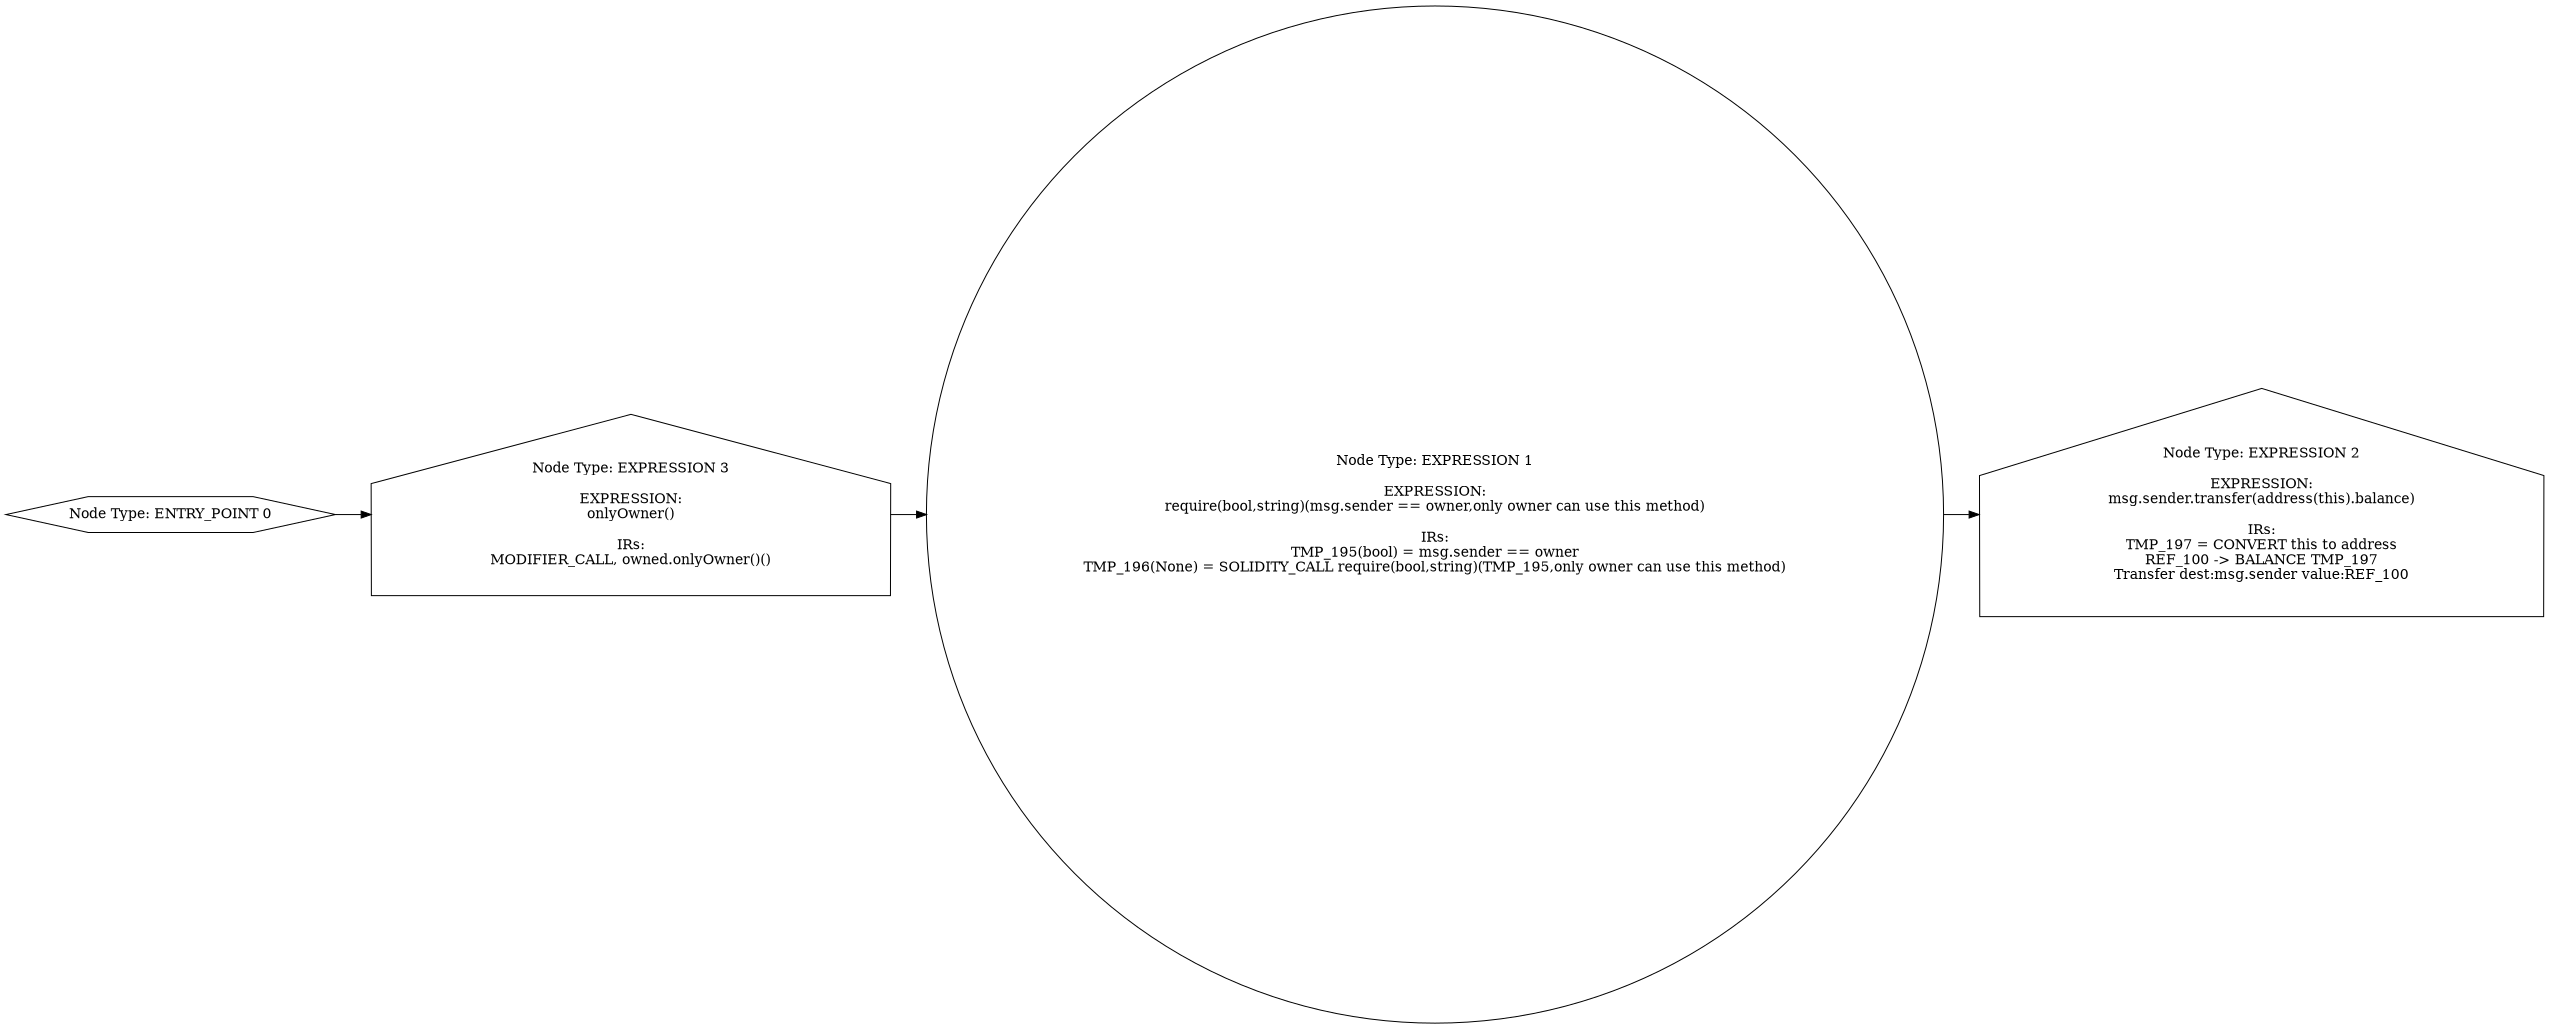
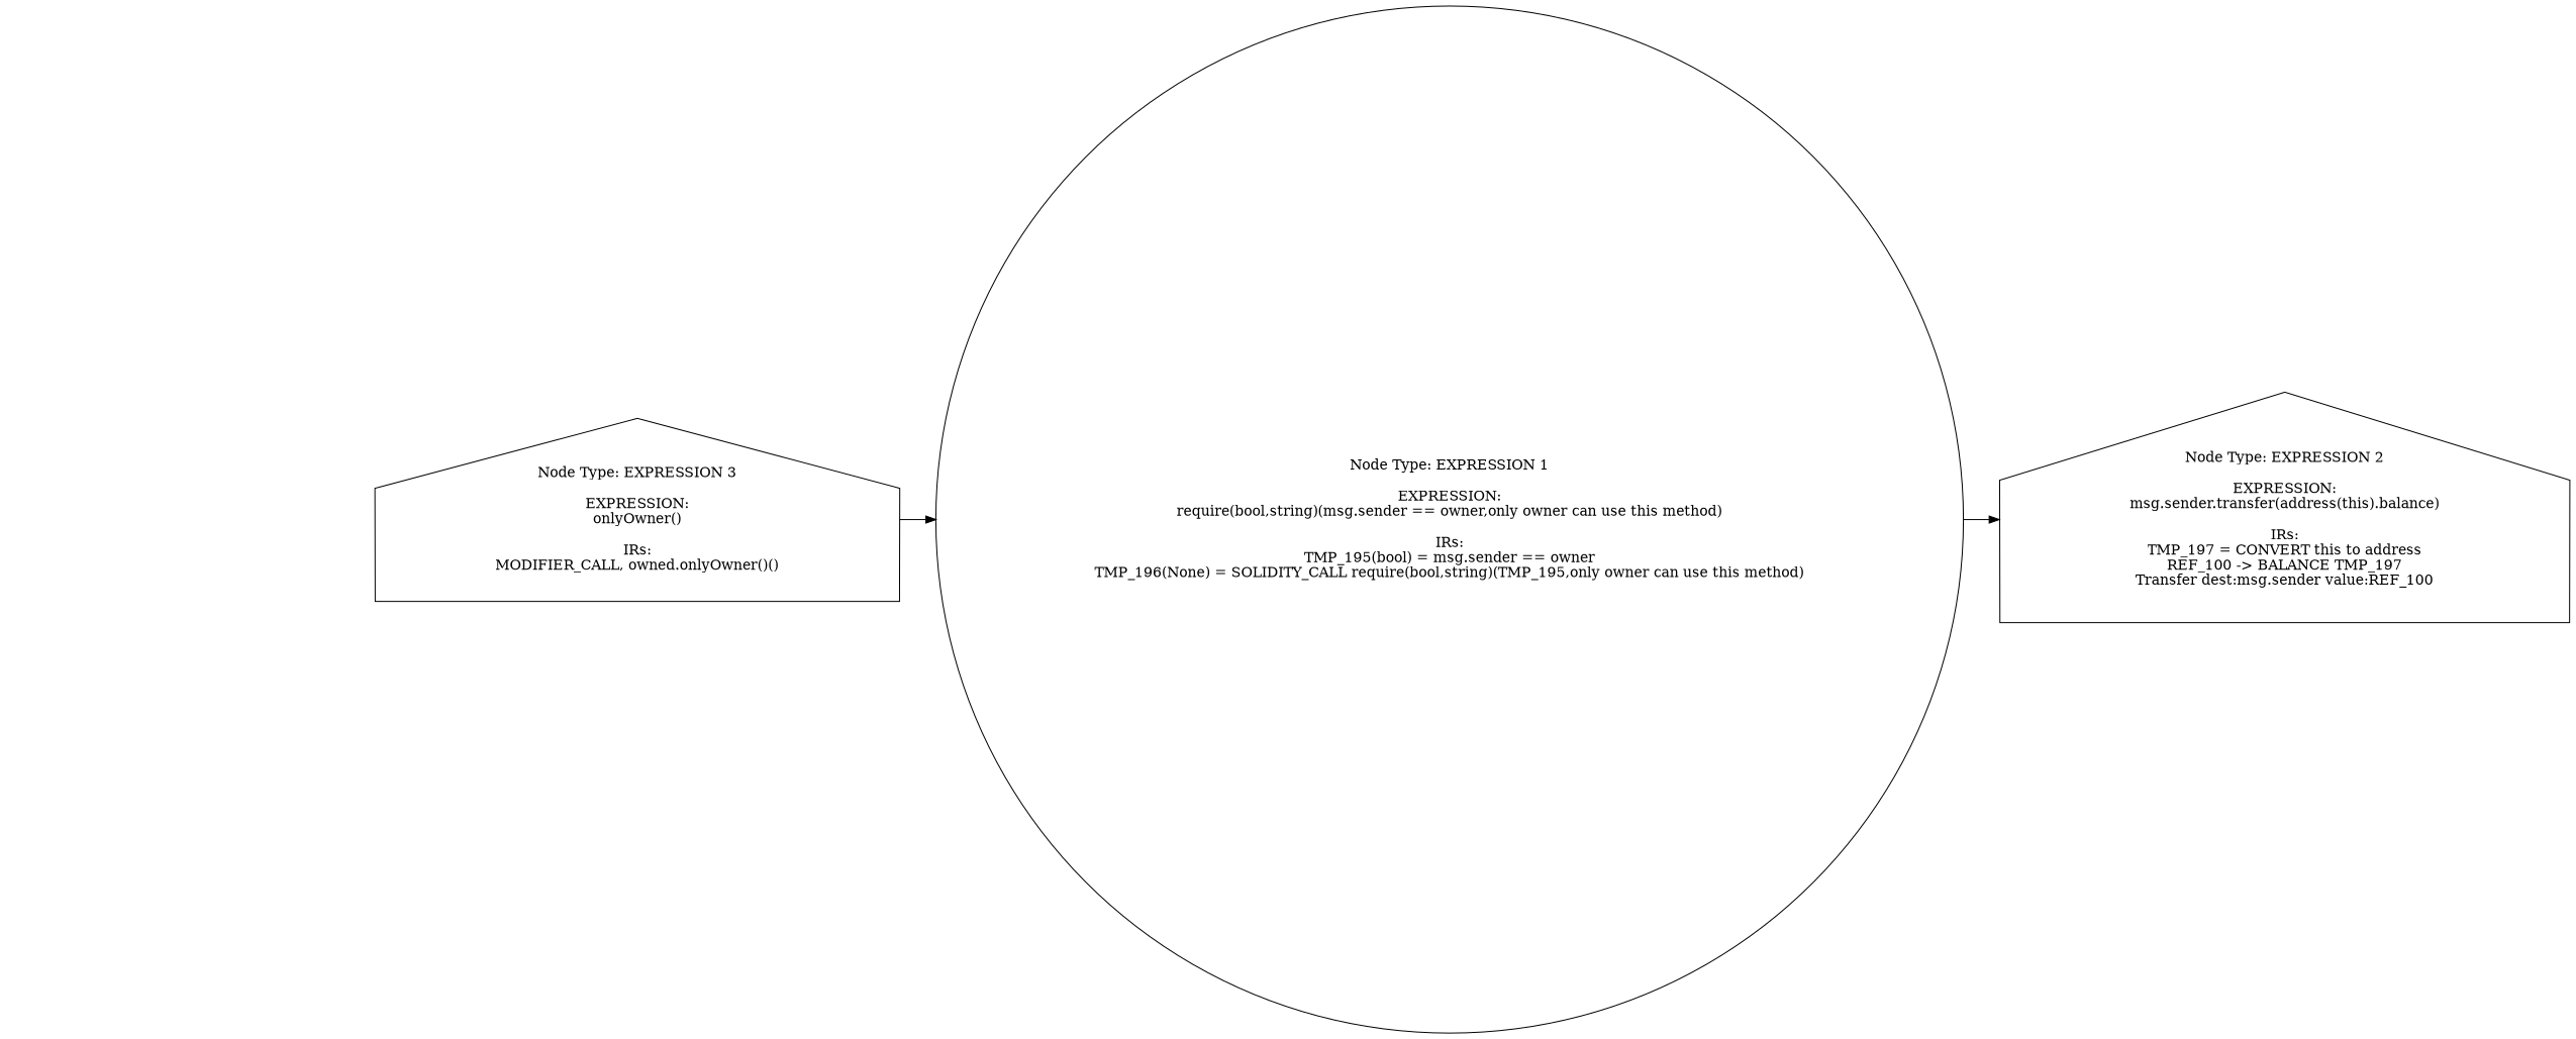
  digraph {
    rankdir=LR
    node [shape=house]
-   n1 [label="Node Type: ENTRY_POINT 0\n" shape=hexagon]
    n2 [label="Node Type: EXPRESSION 3\n\nEXPRESSION:\nonlyOwner()\n\nIRs:\nMODIFIER_CALL, owned.onlyOwner()()"]
    n3 [label="Node Type: EXPRESSION 1\n\nEXPRESSION:\nrequire(bool,string)(msg.sender == owner,only owner can use this method)\n\nIRs:\nTMP_195(bool) = msg.sender == owner\nTMP_196(None) = SOLIDITY_CALL require(bool,string)(TMP_195,only owner can use this method)" shape=circle]
    n4 [label="Node Type: EXPRESSION 2\n\nEXPRESSION:\nmsg.sender.transfer(address(this).balance)\n\nIRs:\nTMP_197 = CONVERT this to address\nREF_100 -> BALANCE TMP_197\nTransfer dest:msg.sender value:REF_100"]
-   n1 -> n2
    n2 -> n3
    n3 -> n4
  }
